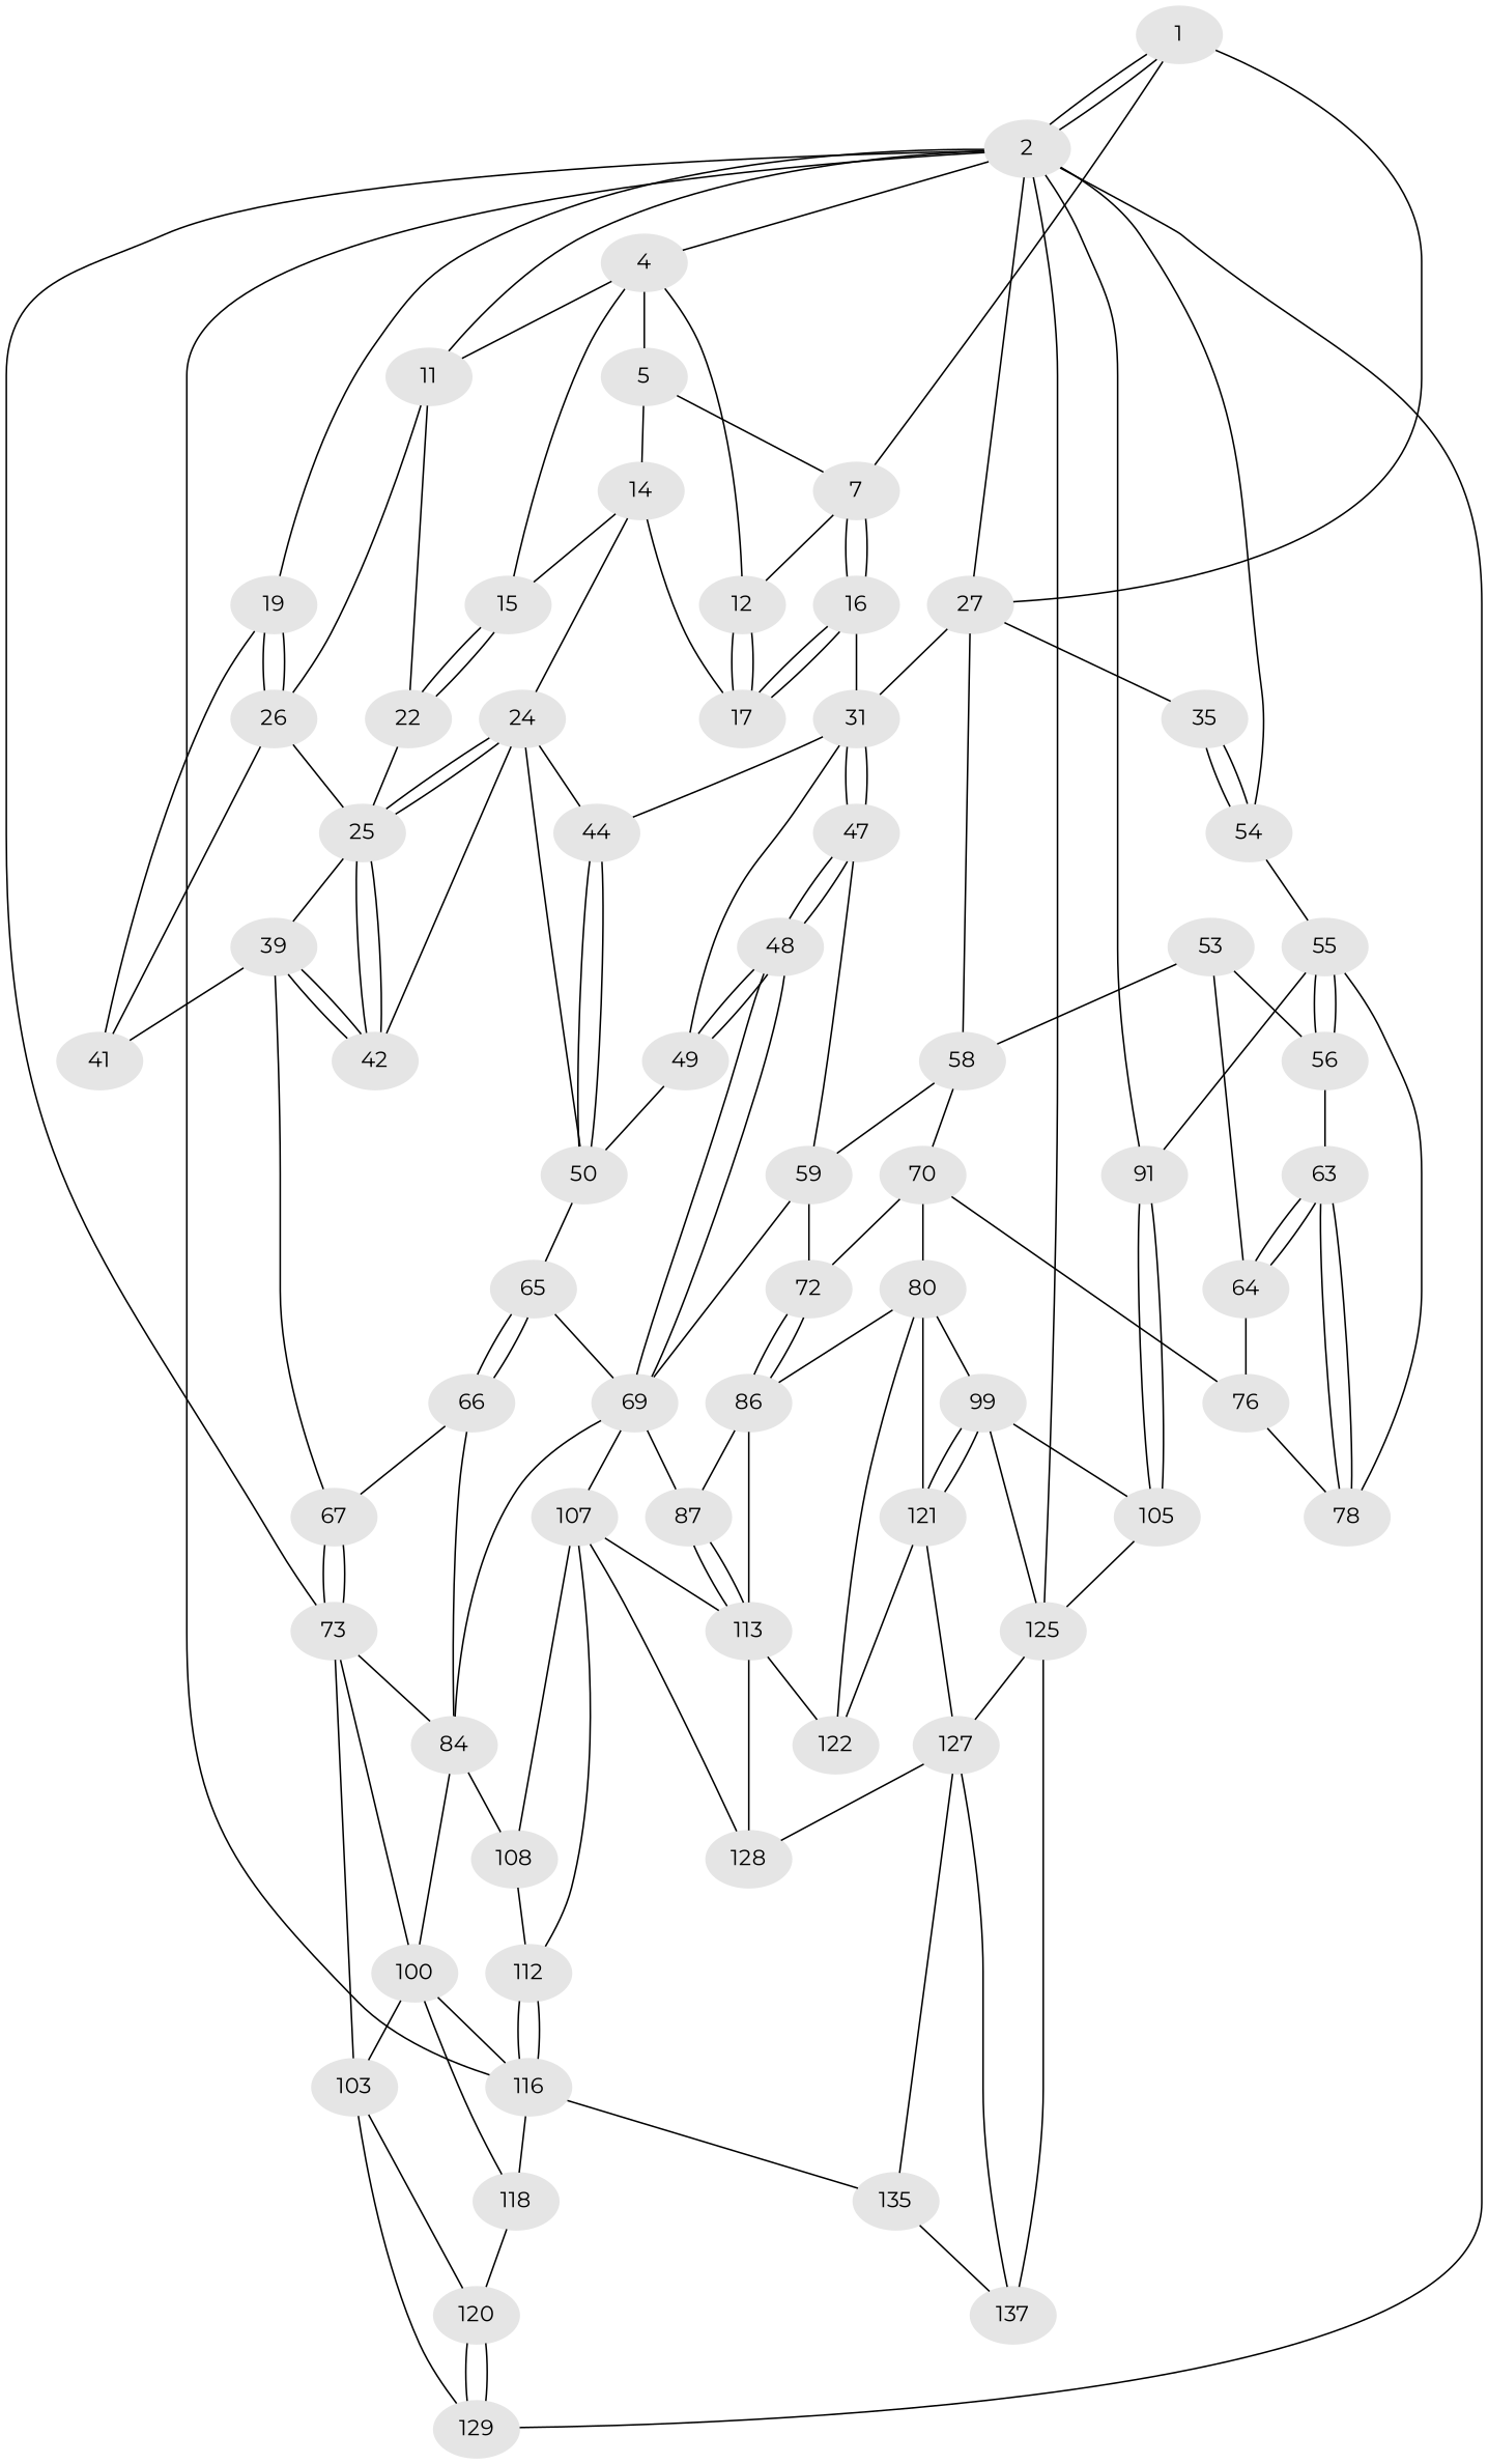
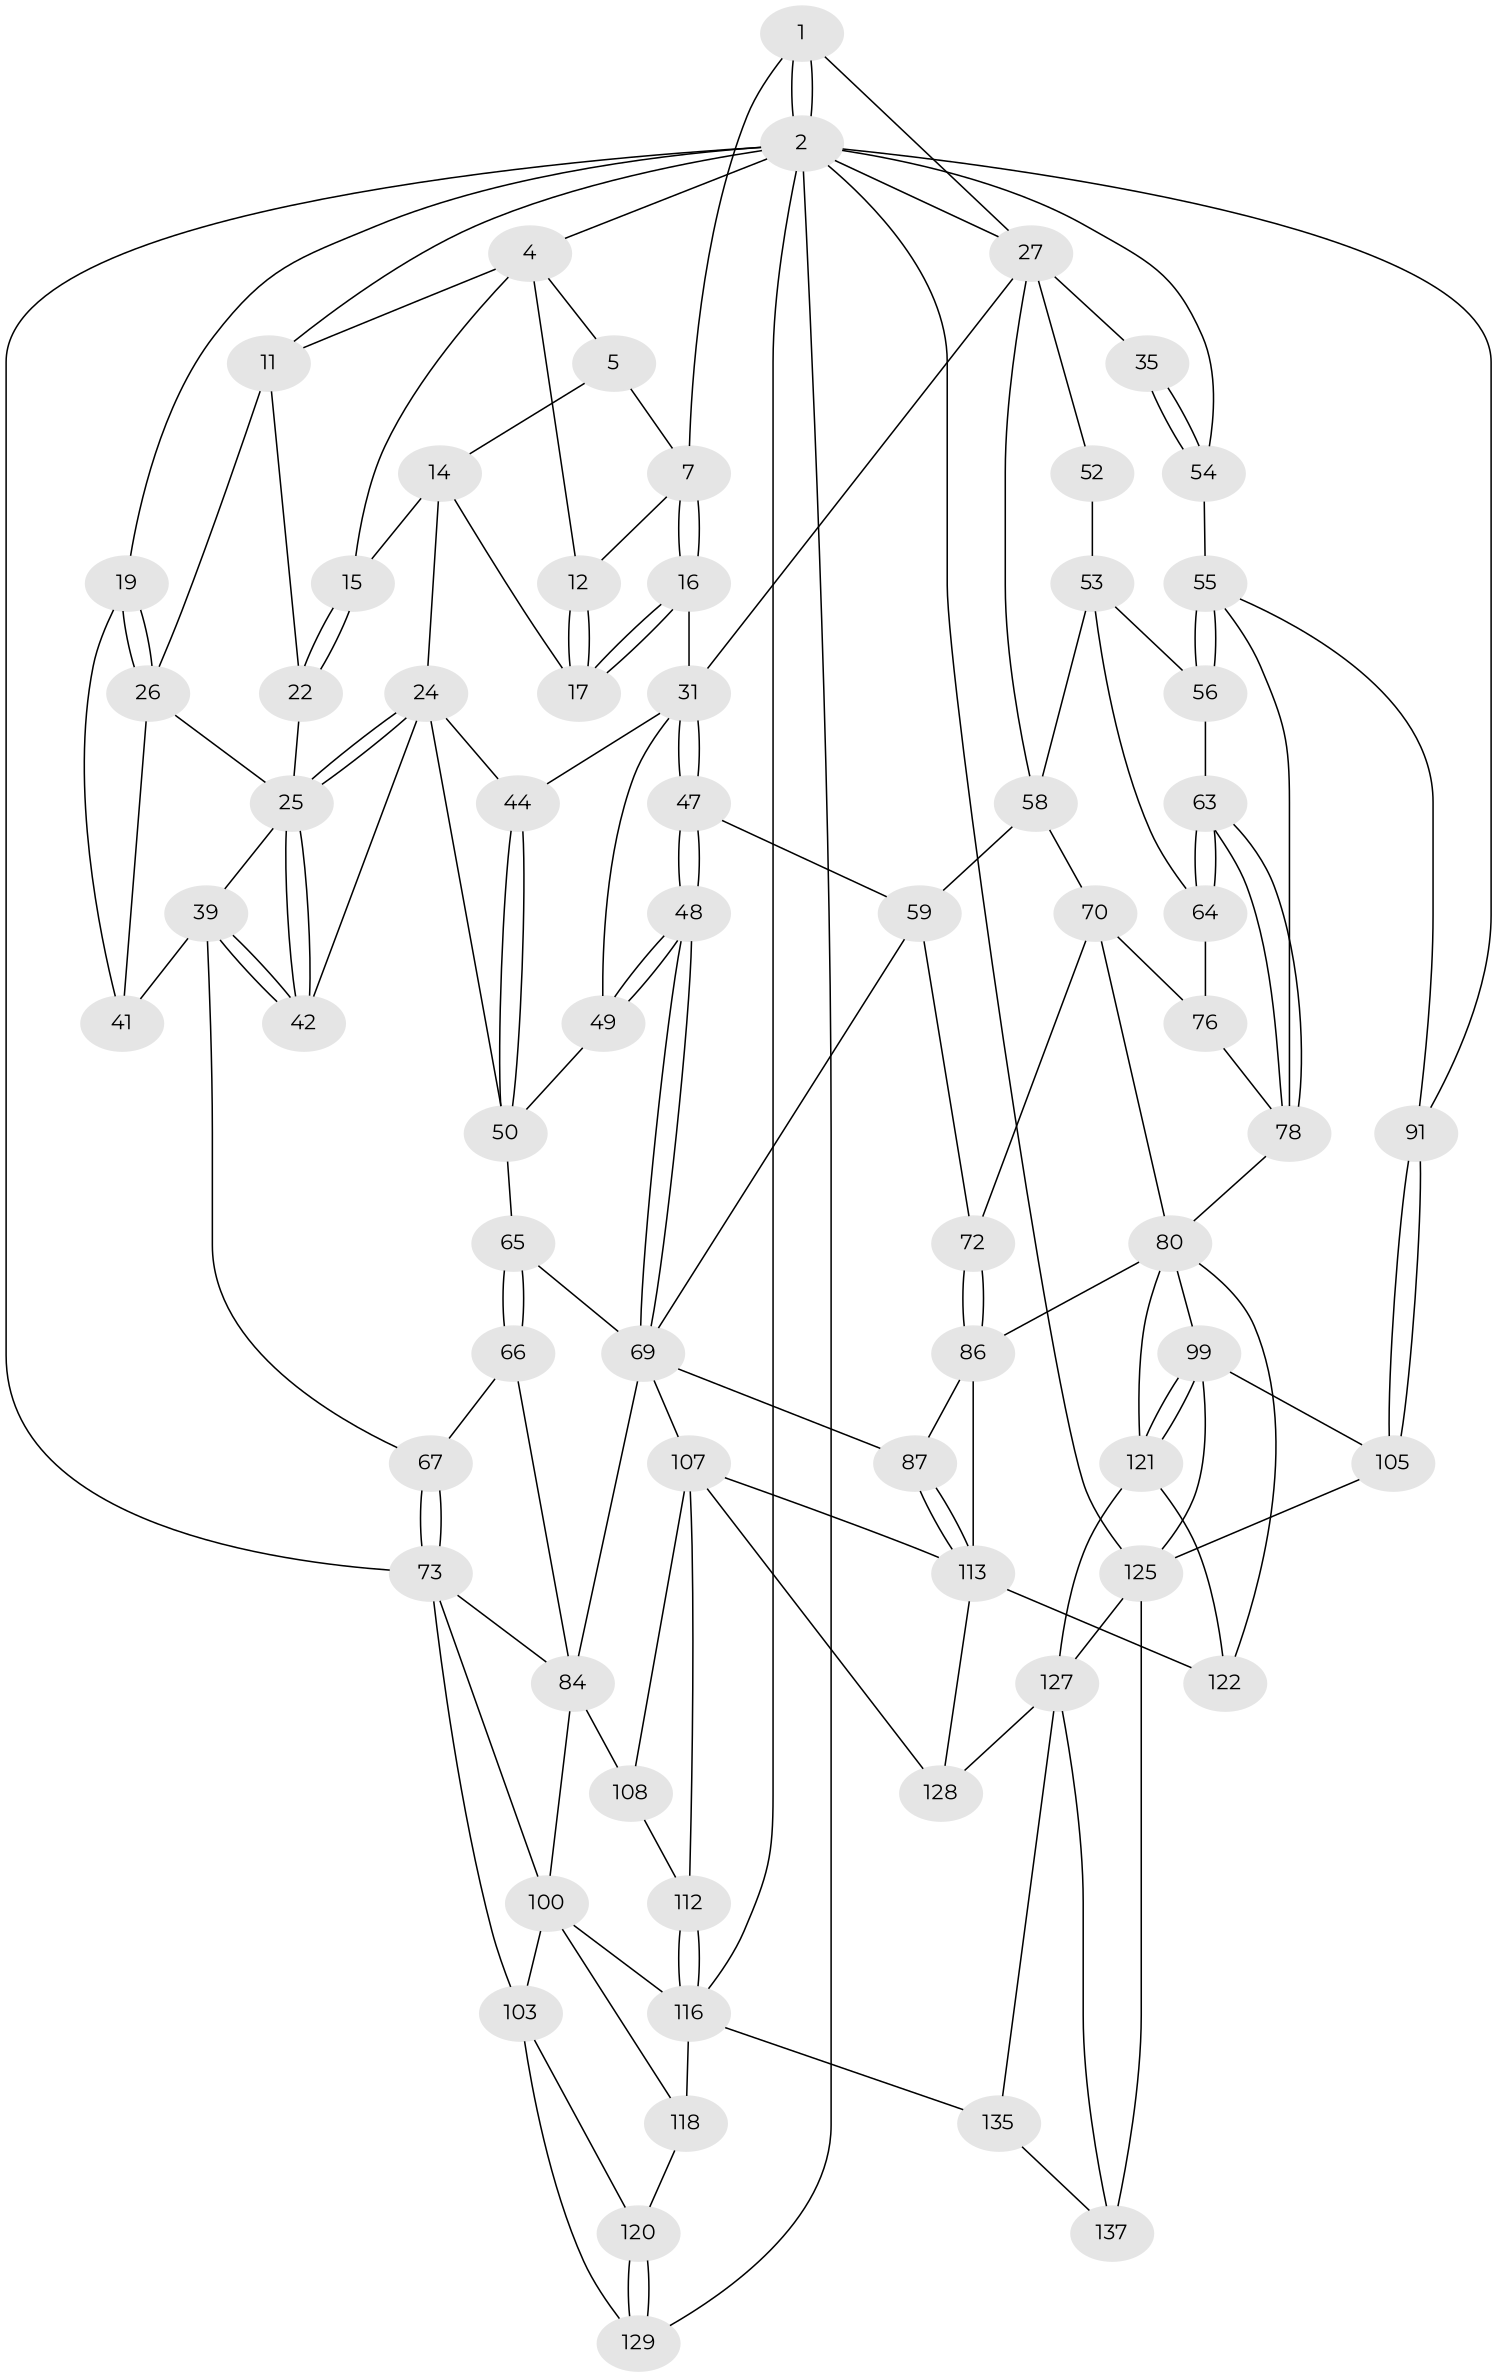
  graph {
    fontname=Montserrat
    node [color=gray90 fontname=Montserrat style=filled]
    edge [fontname=Montserrat]
    1 [super="+6"]
    2 [super="+90+34+3"]
    7 [super="+8"]
    27 [super="+33+28"]
    4 [super="+9"]
    11 [super="+21"]
    19
    54
    73 [super="+98+74"]
    91
    116 [super="+131+117"]
    125 [super="+126+134"]
    129
    12
    16
    31 [super="+32"]
    35 [super="+36"]
+   52
    58 [super="+62"]
    5
    15
    n22 [label=26 super="+38"]
    22
    41
    55 [super="+89"]
    84 [super="+99+85"]
    100 [super="+101"]
    103 [super="+104"]
    105
    118 [super="+119"]
    135
    127 [super="+132"]
    137 [super="+138"]
    14 [super="+23"]
    17
    24 [super="+45"]
    25 [super="+26"]
    42
    44
    50 [super="+51"]
    47
    49
    39 [super="+40"]
    65
    67
    53 [super="+57"]
    59 [super="+68"]
    70 [super="+77+71"]
    48
    69 [super="+75"]
    72
    87
    107 [super="+111"]
    66
    56
    64
    63
    76
    78 [super="+79"]
    80 [super="+81+82"]
    86 [super="+95"]
    108 [super="+110"]
    113 [super="+115"]
    112
    128
    n66 [label=99 super="+97"]
    121 [super="+124"]
    122
    120
    1 -- 2
    1 -- 2
    1 -- 7
    1 -- 27
    2 -- 27
    2 -- 4
    2 -- 11
    2 -- 19
    2 -- 54
    2 -- 73
    2 -- 91
    2 -- 116
    2 -- 125
    2 -- 129
    7 -- 12
    7 -- 16
    7 -- 16
    27 -- 31
    27 -- 35 [weight=2]
+   27 -- 52
    27 -- 58
    4 -- 11
    4 -- 12
    4 -- 5
    4 -- 15
    11 -- n22
    11 -- 22
    19 -- n22
    19 -- n22
    19 -- 41
    54 -- 55
    73 -- 84
    73 -- 100
    73 -- 103
    91 -- 105
    91 -- 105
    116 -- 118 [weight=2]
    116 -- 135
    125 -- 127
    125 -- 137 [weight=2]
    12 -- 17
    12 -- 17
    16 -- 31
    16 -- 17
    16 -- 17
    31 -- 44
    31 -- 47
    31 -- 47
    31 -- 49
    35 -- 54
    35 -- 54
+   52 -- 53 [weight=2]
    58 -- 59
    58 -- 70
    5 -- 7
    5 -- 14
    15 -- 22
    15 -- 22
    n22 -- 41
    n22 -- 25
    22 -- 25
    55 -- 91
    55 -- 56
    55 -- 56
    55 -- 78
    84 -- 100
    84 -- 108 [weight=2]
    100 -- 116
    100 -- 103
    100 -- 118
    103 -- 129
    103 -- 120
    105 -- 125
    118 -- 120
    135 -- 137
    127 -- 135
    127 -- 137
    127 -- 128
    14 -- 15
    14 -- 17
    14 -- 24
    24 -- 25
    24 -- 25
    24 -- 42
    24 -- 44
    24 -- 50
    25 -- 42
    25 -- 42
    25 -- 39
    44 -- 50
    44 -- 50
    50 -- 65
    47 -- 59
    47 -- 48
    47 -- 48
    49 -- 50
    39 -- 41
    39 -- 42
    39 -- 42
    39 -- 67
    65 -- 69
    65 -- 66
    65 -- 66
    67 -- 73
    67 -- 73
    53 -- 58
    53 -- 56
    53 -- 64
    59 -- 69
    59 -- 72
    70 -- 72
    70 -- 76
    70 -- 80 [weight=2]
    48 -- 49
    48 -- 49
    48 -- 69
    48 -- 69
    69 -- 84
    69 -- 87
    69 -- 107
    72 -- 86
    72 -- 86
    87 -- 113
    87 -- 113
    107 -- 108
    107 -- 113
    107 -- 112
    107 -- 128
    66 -- 84
    66 -- 67
    56 -- 63
    64 -- 76
    63 -- 64
    63 -- 64
    63 -- 78
    63 -- 78
    76 -- 78
+   78 -- 80
    80 -- 86
    80 -- n66 [weight=2]
    80 -- 121
    80 -- 122
    86 -- 87
    86 -- 113
    108 -- 112
    113 -- 128
    113 -- 122
    112 -- 116
    112 -- 116
    n66 -- 125
    n66 -- 105
    n66 -- 121
    n66 -- 121
    121 -- 127
    121 -- 122
    120 -- 129
    120 -- 129
  }
